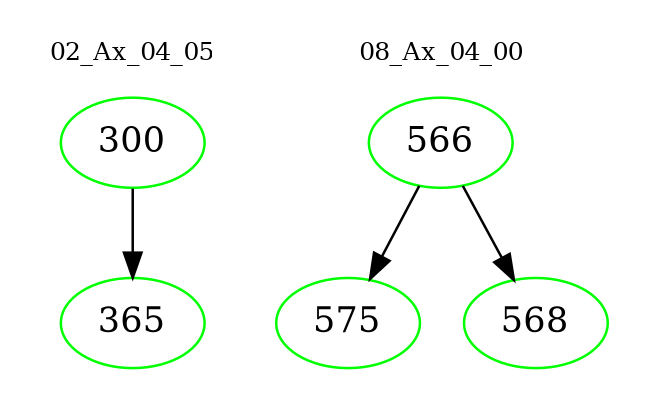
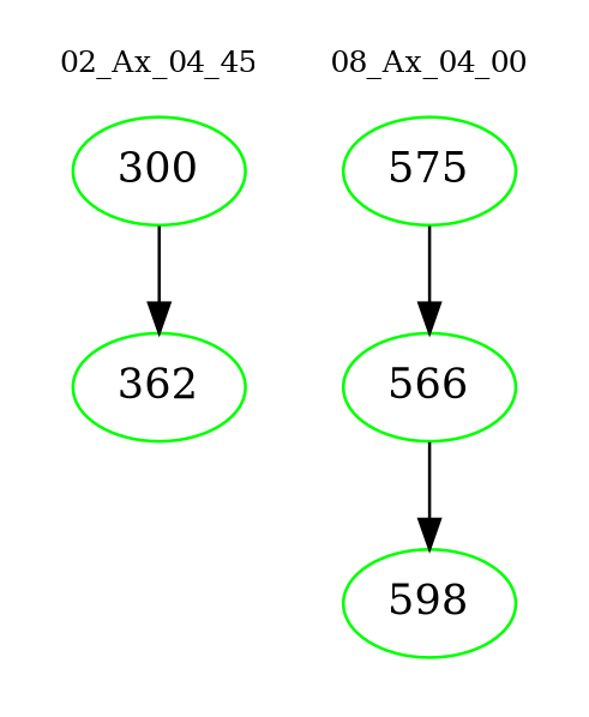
  digraph {
    node [color=green]
    edge [color=black]
    n1 [label=300]
-   n2 [label=365]
+   n2 [label=362]
    n3 [label=575]
    n4 [label=566]
-   n5 [label=568]
+   n5 [label=598]
    subgraph cluster_1 {
      color=white
      fontsize=10
-     label="02_Ax_04_05"
+     label="02_Ax_04_45"
      n1
      n2
    }
    subgraph cluster_2 {
      color=white
      fontsize=10
      label="08_Ax_04_00"
      n3
      n4
      n5
    }
    n1 -> n2
-   n4 -> n3
+   n3 -> n4
    n4 -> n5
  }
